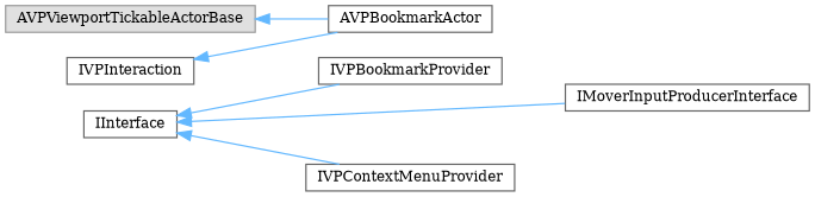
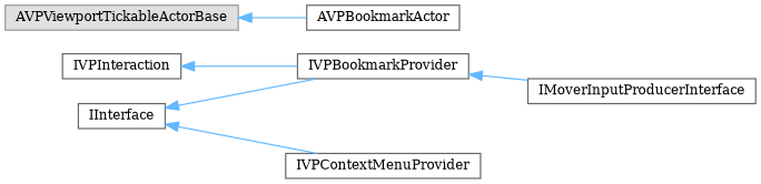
  digraph {
    fontname="DejaVu Serif"
    rankdir=LR
    node [color=grey40 fillcolor=white fontname="DejaVu Serif" fontsize=10 shape=box style=filled]
    edge [color=steelblue1 dir=back fontname="DejaVu Serif" fontsize=10 labelfontname=Helvetica labelfontsize=10 style=solid]
    n1 [color=grey60 fillcolor="#E0E0E0" height=0.2 label=AVPViewportTickableActorBase width=0.4]
    n2 [height=0.2 label=AVPBookmarkActor width=0.4]
    n3 [height=0.2 label=IInterface width=0.4]
    n4 [height=0.2 label=IMoverInputProducerInterface width=0.4]
    n5 [height=0.2 label=IVPBookmarkProvider width=0.4]
    n6 [height=0.2 label=IVPContextMenuProvider width=0.4]
    n7 [height=0.2 label=IVPInteraction width=0.4]
    n1 -> n2
-   n3 -> n4
+   n5 -> n4
    n3 -> n5
    n3 -> n6
-   n7 -> n2
+   n7 -> n5
  }
